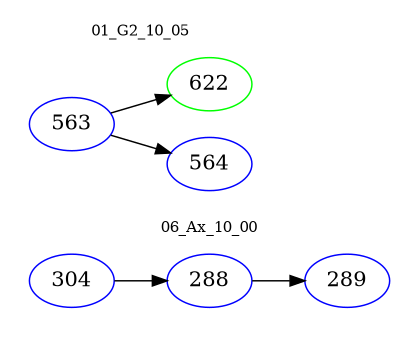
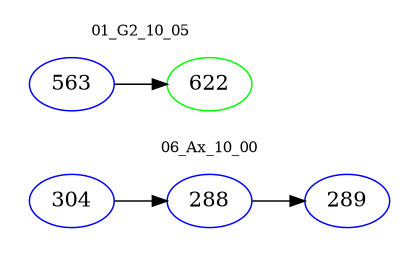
  digraph {
    rankdir=LR
    node [color=blue]
    edge [color=black]
    n1 [label=288]
    n2 [label=289]
    n3 [label=304]
    n4 [label=563]
-   n5 [label=564]
    n6 [color=green label=622]
    subgraph cluster_1 {
      color=white
      fontsize=10
      label="06_Ax_10_00"
      n1
      n2
      n3
    }
    subgraph cluster_2 {
      color=white
      fontsize=10
      label="01_G2_10_05"
      n4
-     n5
      n6
    }
    n1 -> n2
    n3 -> n1
-   n4 -> n5
    n4 -> n6
  }
